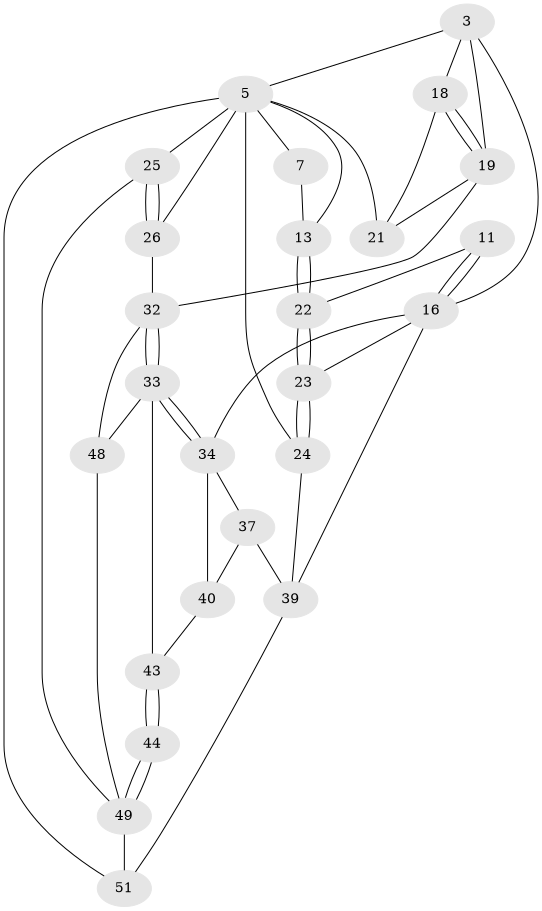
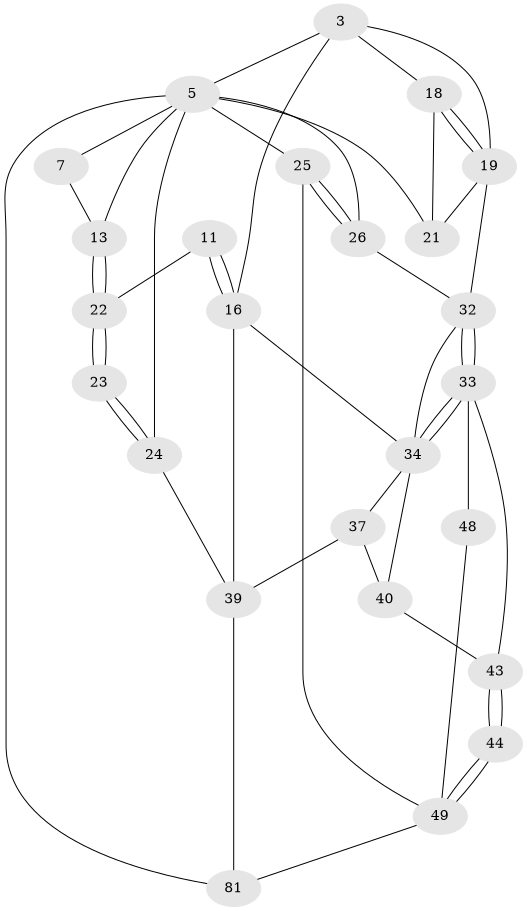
  graph {
    node [color=gray90 style=filled]
    3 [super="+4+15"]
    5 [super="+20+6"]
    16 [super="+28"]
    18
    19
    7 [super="+9"]
    13 [super="+14"]
    11 [super="+12"]
    22
    21 [super="+30"]
    24 [super="+46"]
    25
    26
-   51 [super="+54"]
+   51 [super="+54" label=81]
    23
    34 [super="+35"]
    n17 [label=39 super="+39+50"]
    32 [super="+36"]
    49 [super="+53"]
    37
    40 [super="+41"]
    33 [super="+42"]
    48
    43
    44 [super="+45"]
    3 -- 5
    3 -- 16
    3 -- 18
    3 -- 19
    5 -- 7
    5 -- 13
    5 -- 21 [weight=2]
    5 -- 24 [weight=2]
    5 -- 25 [weight=2]
    5 -- 26
    5 -- 51
-   16 -- 23
    16 -- 34
    16 -- n17
    18 -- 19
    18 -- 19
    18 -- 21
    19 -- 21
    19 -- 32
    7 -- 13
    13 -- 22
    13 -- 22
    11 -- 16
    11 -- 16
    11 -- 22
    22 -- 23
    22 -- 23
    24 -- n17
    25 -- 26
    25 -- 26
    25 -- 49
    26 -- 32
    23 -- 24
    23 -- 24
    34 -- 37
    34 -- 40
    n17 -- 51
    32 -- 33
    32 -- 33
-   32 -- 48
+   32 -- 34
    49 -- 51
    37 -- n17
    37 -- 40
    40 -- 43
    33 -- 34
    33 -- 34
    33 -- 48
    33 -- 43
    48 -- 49
    43 -- 44
    43 -- 44
    44 -- 49
    44 -- 49
  }
